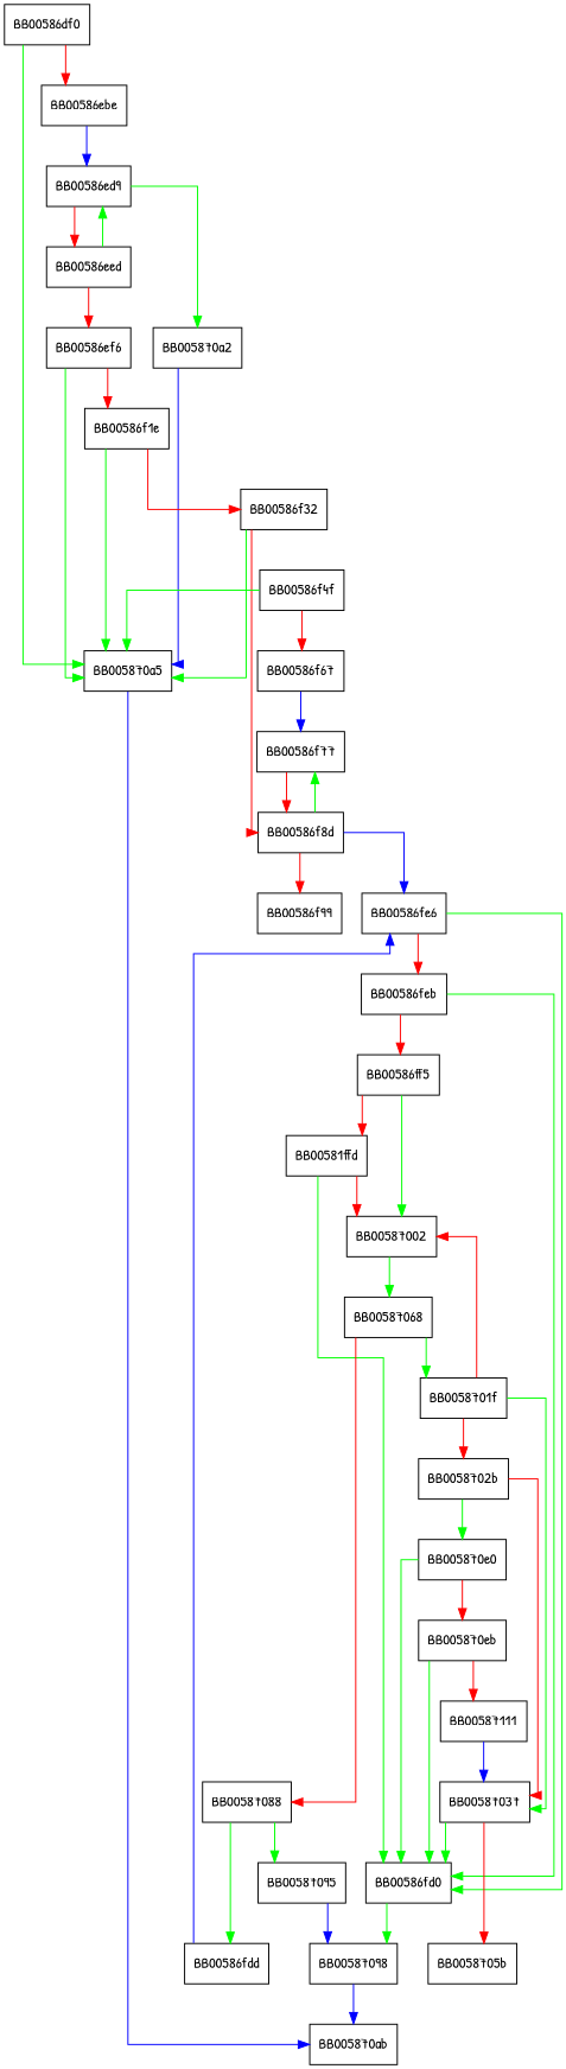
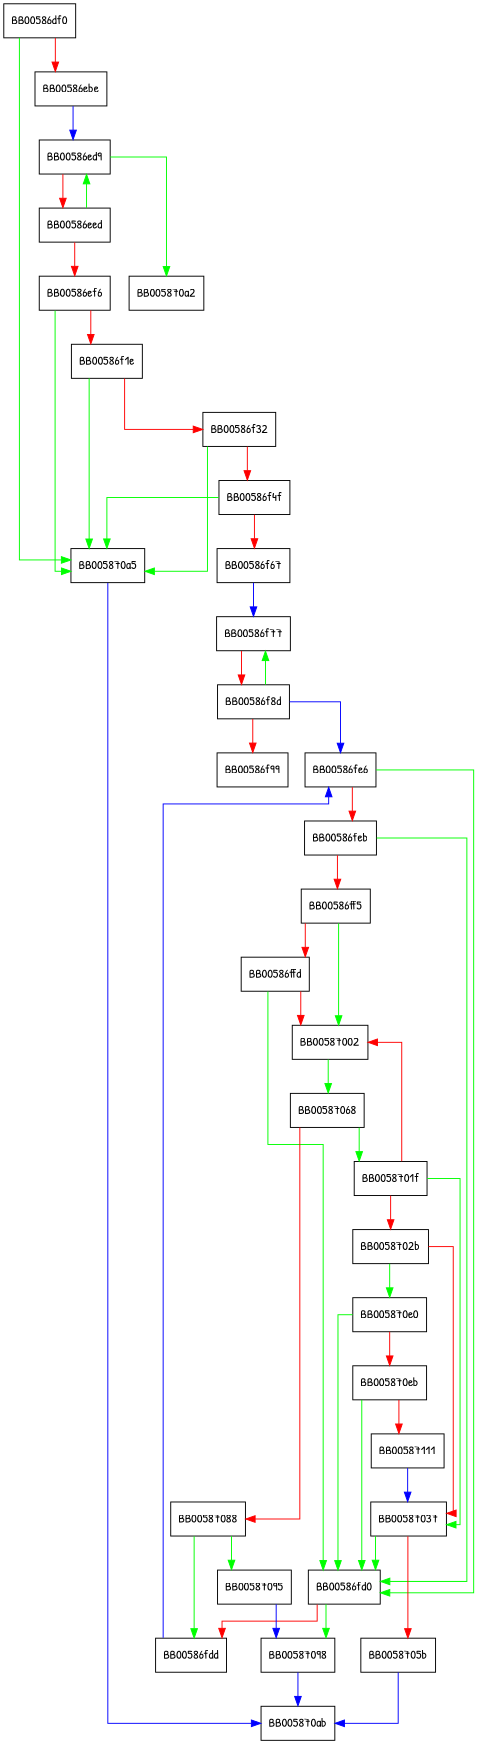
  digraph {
    fontname="Patrick Hand"
    splines=ortho
    node [fontname="Patrick Hand" shape=box]
    edge [color=green fontname="Patrick Hand"]
    BB00586df0
    BB005870a5
    BB00586ebe
    BB005870ab
    BB00586ed9
    BB005870a2
    BB00586eed
    BB00586ef6
    BB00586f1e
    BB00586f32
    BB00586f4f
    BB00586f67
    BB00586f77
    BB00586f8d
    BB00586f99
    BB00586fe6
    BB00586fd0
    BB00586feb
    BB00587098
    BB00586fdd
    BB00586ff5
    BB00587002
-   BB00586ffd [label=BB00581ffd]
+   BB00586ffd
    BB00587068
    BB0058701f
    BB00587088
    BB00587037
    BB0058702b
    BB00587095
    BB0058705b
    BB005870e0
    BB005870eb
    BB00587111
    BB00586df0 -> BB005870a5
    BB00586df0 -> BB00586ebe [color=red]
    BB005870a5 -> BB005870ab [color=blue]
    BB00586ebe -> BB00586ed9 [color=blue]
    BB00586ed9 -> BB005870a2
    BB00586ed9 -> BB00586eed [color=red]
-   BB005870a2 -> BB005870a5 [color=blue]
    BB00586eed -> BB00586ed9
    BB00586eed -> BB00586ef6 [color=red]
    BB00586ef6 -> BB005870a5
    BB00586ef6 -> BB00586f1e [color=red]
    BB00586f1e -> BB005870a5
    BB00586f1e -> BB00586f32 [color=red]
    BB00586f32 -> BB005870a5
-   BB00586f32 -> BB00586f8d [color=red]
+   BB00586f32 -> BB00586f4f [color=red]
    BB00586f4f -> BB005870a5
    BB00586f4f -> BB00586f67 [color=red]
    BB00586f67 -> BB00586f77 [color=blue]
    BB00586f77 -> BB00586f8d [color=red]
    BB00586f8d -> BB00586f77
    BB00586f8d -> BB00586f99 [color=red]
    BB00586f8d -> BB00586fe6 [color=blue]
    BB00586fe6 -> BB00586fd0
    BB00586fe6 -> BB00586feb [color=red]
    BB00586fd0 -> BB00587098
+   BB00586fd0 -> BB00586fdd [color=red]
    BB00586feb -> BB00586fd0
    BB00586feb -> BB00586ff5 [color=red]
    BB00587098 -> BB005870ab [color=blue]
    BB00586fdd -> BB00586fe6 [color=blue]
    BB00586ff5 -> BB00587002
    BB00586ff5 -> BB00586ffd [color=red]
    BB00587002 -> BB00587068
    BB00586ffd -> BB00586fd0
    BB00586ffd -> BB00587002 [color=red]
    BB00587068 -> BB0058701f
    BB00587068 -> BB00587088 [color=red]
    BB0058701f -> BB00587002 [color=red]
    BB0058701f -> BB00587037
    BB0058701f -> BB0058702b [color=red]
    BB00587088 -> BB00586fdd
    BB00587088 -> BB00587095
    BB00587037 -> BB00586fd0
    BB00587037 -> BB0058705b [color=red]
    BB0058702b -> BB00587037 [color=red]
    BB0058702b -> BB005870e0
    BB00587095 -> BB00587098 [color=blue]
+   BB0058705b -> BB005870ab [color=blue]
    BB005870e0 -> BB00586fd0
    BB005870e0 -> BB005870eb [color=red]
    BB005870eb -> BB00586fd0
    BB005870eb -> BB00587111 [color=red]
    BB00587111 -> BB00587037 [color=blue]
  }
